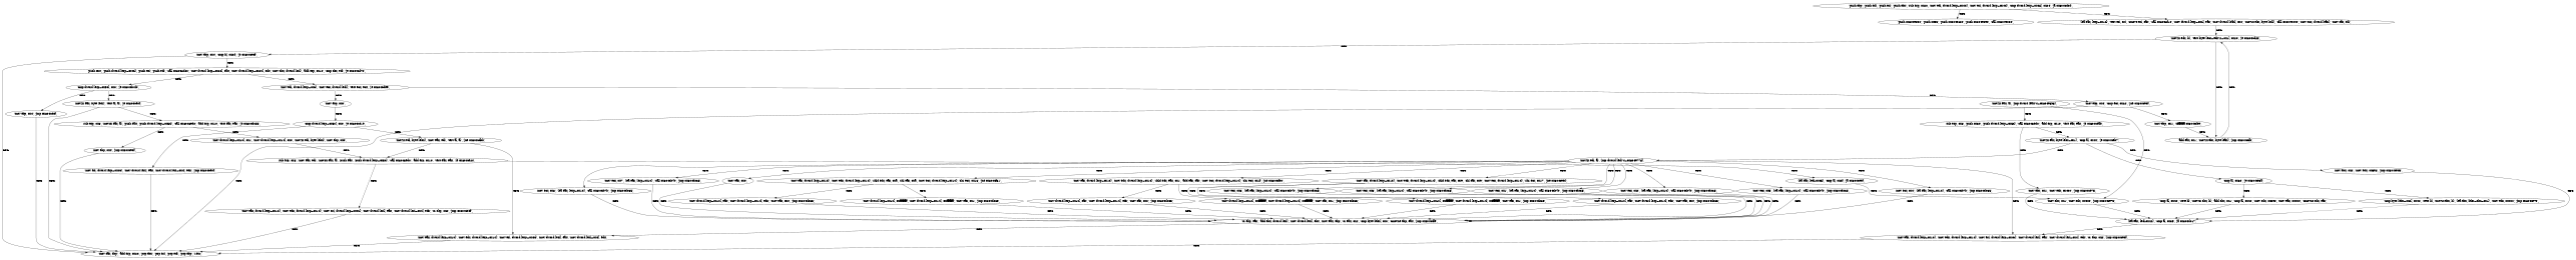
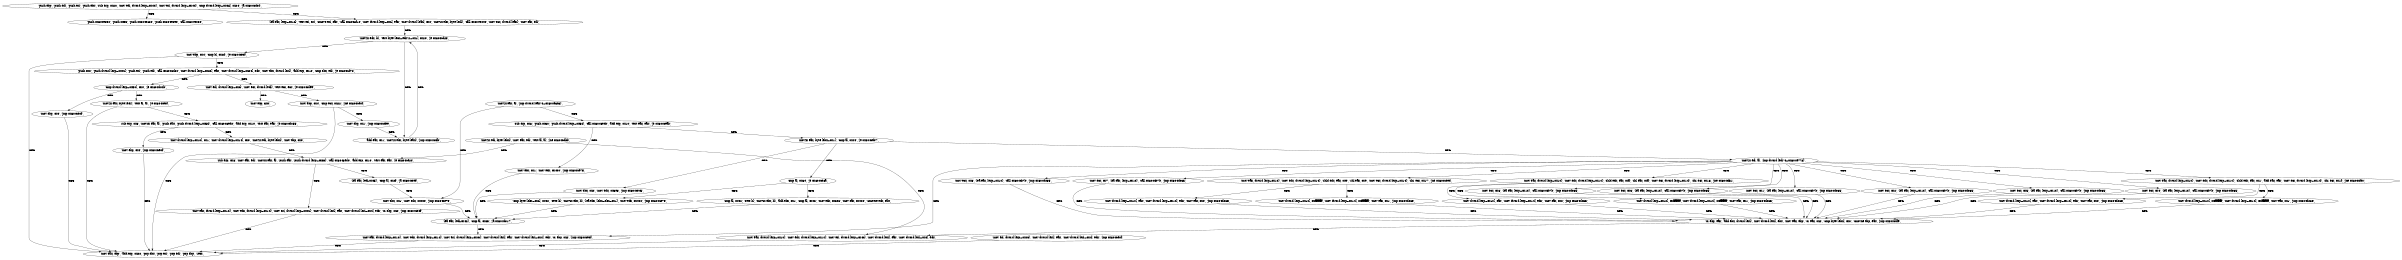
  digraph {
    n1 [label="'push ebp', 'push edi', 'push esi', 'push ebx', 'sub esp, 0x2c', 'mov edi, dword [esp+0x40]', 'mov esi, dword [esp+0x44]', 'cmp dword [esp+0x48], 0x24', 'ja 0x804cd0d', "]
    n2 [label="'push 0x804e850', 'push 0x55', 'push 0x804e680', 'push 0x804e690', 'call 0x8049030', "]
    n3 [label="'lea eax, [esp+0x1c]', 'test esi, esi', 'cmove esi, eax', 'call 0x8048f10', 'mov dword [esp+0xc], eax', 'mov dword [eax], 0x0', 'movzx ebx, byte [edi]', 'call 0x8049040', 'mov ecx, dword [eax]', 'mov eax, edi', "]
    n4 [label="'movzx edx, bl', 'test byte [ecx+edx*2+0x1], 0x20', 'je 0x804cd23', "]
    n5 [label="'mov ebp, 0x4', 'cmp bl, 0x2d', 'je 0x804ce0f', "]
    n6 [label="'add eax, 0x1', 'movzx ebx, byte [eax]', 'jmp 0x804ccfb', "]
    n7 [label="'mov eax, ebp', 'add esp, 0x2c', 'pop ebx', 'pop esi', 'pop edi', 'pop ebp', 'retn', "]
    n8 [label="'push 0x0', 'push dword [esp+0x4c]', 'push esi', 'push edi', 'call 0x8048d80', 'mov dword [esp+0x20], eax', 'mov dword [esp+0x24], edx', 'mov ebx, dword [esi]', 'add esp, 0x10', 'cmp ebx, edi', 'je 0x804cd72', "]
    n9 [label="'cmp dword [esp+0x50], 0x0', 'je 0x804d04b', "]
    n10 [label="'mov edi, dword [esp+0xc]', 'mov ecx, dword [edi]', 'test ecx, ecx', 'je 0x804cde9', "]
    n11 [label="'mov ebp, 0x4', 'jmp 0x804ce0f', "]
    n12 [label="'movzx eax, byte [edi]', 'test al, al', 'je 0x804ce0f', "]
-   n13 [label="'mov ebp, 0x0', "]
+   n13 [label="'mov ebp, 3x0',"]
    n14 [label="'mov ebp, 0x4', 'cmp ecx, 0x22', 'jne 0x804ce0f', "]
    n15 [label="'sub esp, 0x8', 'movsx eax, al', 'push eax', 'push dword [esp+0x5c]', 'call 0x8048ed0', 'add esp, 0x10', 'test eax, eax', 'je 0x804d055', "]
-   n16 [label="'cmp dword [esp+0x50], 0x0', 'je 0x804ce19', "]
-   n17 [label="'mov ebp, 0x1', 'xffffffff 0x804cdee',"]
+   n17 [label="'mov ebp, 0x1', 'jmp 0x804cdee', "]
    n18 [label="'mov ebp, 0x4', 'jmp 0x804ce0f', "]
    n19 [label="'mov dword [esp+0x10], 0x1', 'mov dword [esp+0x14], 0x0', 'movzx edi, byte [ebx]', 'mov ebp, 0x0', "]
    n20 [label="'mov esi, dword [esp+0x4c]', 'mov dword [esi], eax', 'mov dword [esi+0x4], edx', 'jmp 0x804ce0f', "]
    n21 [label="'movzx edi, byte [ebx]', 'mov eax, edi', 'test al, al', 'jne 0x804cdbb', "]
    n22 [label="'sub esp, 0x8', 'mov eax, edi', 'movsx eax, al', 'push eax', 'push dword [esp+0x5c]', 'call 0x8048ed0', 'add esp, 0x10', 'test eax, eax', 'je 0x804ce24', "]
    n23 [label="'mov eax, dword [esp+0x10]', 'mov edx, dword [esp+0x14]', 'mov esi, dword [esp+0x4c]', 'mov dword [esi], eax', 'mov dword [esi+0x4], edx', "]
    n24 [label="'mov eax, dword [esp+0x10]', 'mov edx, dword [esp+0x14]', 'mov esi, dword [esp+0x4c]', 'mov dword [esi], eax', 'mov dword [esi+0x4], edx', 'or ebp, 0x2', 'jmp 0x804ce0f', "]
    n25 [label="'lea eax, [edi-0x45]', 'cmp al, 0x2f', 'ja 0x804ce9f', "]
    n26 [label="'mov ebx, 0x1', 'mov edx, 0x400', 'jmp 0x804ce75', "]
    n27 [label="'lea eax, [edi-0x42]', 'cmp al, 0x35', 'ja 0x804d017', "]
    n28 [label="'movzx eax, al', 'jmp dword [eax*4+0x804e6b8]', "]
    n29 [label="'sub esp, 0x8', 'push 0x30', 'push dword [esp+0x5c]', 'call 0x8048ed0', 'add esp, 0x10', 'test eax, eax', 'je 0x804ceab', "]
    n30 [label="'mov eax, dword [esp+0x10]', 'mov edx, dword [esp+0x14]', 'mov esi, dword [esp+0x4c]', 'mov dword [esi], eax', 'mov dword [esi+0x4], edx', 'or ebp, 0x2', 'jmp 0x804ce0f', "]
    n31 [label="'mov ebx, 0x1', 'mov edx, 0x400', 'jmp 0x804ce75', "]
    n32 [label="'movzx eax, byte [ebx+0x1]', 'cmp al, 0x44', 'je 0x804ceb7', "]
    n33 [label="'movzx edi, al', 'jmp dword [edi*4+0x804e778]', "]
    n34 [label="'mov eax, dword [esp+0x10]', 'mov edx, dword [esp+0x14]', 'shld edx, eax, 0x9', 'shl eax, 0x9', 'mov ecx, dword [esp+0x14]', 'shr ecx, 0x17', 'jne 0x804ceed', "]
    n35 [label="'mov eax, dword [esp+0x10]', 'mov edx, dword [esp+0x14]', 'shld edx, eax, 0xa', 'shl eax, 0xa', 'mov ecx, dword [esp+0x14]', 'shr ecx, 0x16', 'jne 0x804cf31', "]
    n36 [label="'mov ecx, 0x6', 'lea eax, [esp+0x10]', 'call 0x804cb7b', 'jmp 0x804d035', "]
    n37 [label="'mov ecx, 0x3', 'lea eax, [esp+0x10]', 'call 0x804cb7b', 'jmp 0x804d035', "]
    n38 [label="'mov ecx, 0x1', 'lea eax, [esp+0x10]', 'call 0x804cb7b', 'jmp 0x804d035', "]
    n39 [label="'mov ecx, 0x2', 'lea eax, [esp+0x10]', 'call 0x804cb7b', 'jmp 0x804d035', "]
    n40 [label="'mov ecx, 0x5', 'lea eax, [esp+0x10]', 'call 0x804cb7b', 'jmp 0x804d035', "]
    n41 [label="'mov ecx, 0x4', 'lea eax, [esp+0x10]', 'call 0x804cb7b', 'jmp 0x804d035', "]
    n42 [label="'mov eax, dword [esp+0x10]', 'mov edx, dword [esp+0x14]', 'shld edx, eax, 0x1', 'add eax, eax', 'mov ecx, dword [esp+0x14]', 'shr ecx, 0x1f', 'jne 0x804cfe0', "]
    n43 [label="'mov ecx, 0x8', 'lea eax, [esp+0x10]', 'call 0x804cb7b', 'jmp 0x804d035', "]
    n44 [label="'mov ecx, 0x7', 'lea eax, [esp+0x10]', 'call 0x804cb7b', 'jmp 0x804d035', "]
-   n45 [label="'mov eax, 0x0', "]
    n46 [label="'mov ebx, 0x2', 'mov edx, 0x3e8', 'jmp 0x804ce45',"]
    n47 [label="'cmp al, 0x64', 'je 0x804ce8a',"]
    n48 [label="'mov dword [esp+0x10], 0xffffffff', 'mov dword [esp+0x14], 0xffffffff', 'mov eax, 0x1', 'jmp 0x804d035', "]
    n49 [label="'mov dword [esp+0x10], eax', 'mov dword [esp+0x14], edx', 'mov eax, 0x0', 'jmp 0x804d035', "]
    n50 [label="'mov dword [esp+0x10], 0xffffffff', 'mov dword [esp+0x14], 0xffffffff', 'mov eax, 0x1', 'jmp 0x804d035', "]
    n51 [label="'mov dword [esp+0x10], eax', 'mov dword [esp+0x14], edx', 'mov eax, 0x0', 'jmp 0x804d035', "]
    n52 [label="'or ebp, eax', 'add ebx, dword [esi]', 'mov dword [esi], ebx', 'mov eax, ebp', 'or eax, 0x2', 'cmp byte [ebx], 0x0', 'cmovne ebp, eax', 'jmp 0x804cdfe', "]
    n53 [label="'mov dword [esp+0x10], 0xffffffff', 'mov dword [esp+0x14], 0xffffffff', 'mov eax, 0x1', 'jmp 0x804d035', "]
    n54 [label="'mov dword [esp+0x10], eax', 'mov dword [esp+0x14], edx', 'mov eax, 0x0', 'jmp 0x804d035', "]
    n55 [label="'cmp byte [ebx+0x2], 0x42', 'sete bl', 'movzx ebx, bl', 'lea ebx, [ebx+ebx+0x1]', 'mov edx, 0x400', 'jmp 0x804ce75', "]
    n56 [label="'cmp al, 0x42', 'sete bl', 'movzx ebx, bl', 'add ebx, 0x1', 'cmp al, 0x42', 'mov edx, 0x3e8', 'mov eax, 0x400', 'cmovne edx, eax', "]
    n1 -> n2 [label=CFG]
    n1 -> n3 [label=CFG]
    n3 -> n4 [label=CFG]
    n4 -> n5 [label=CFG]
    n4 -> n6 [label=CFG]
    n5 -> n7 [label=CFG]
    n5 -> n8 [label=CFG]
    n6 -> n4 [label=CFG]
    n8 -> n9 [label=CFG]
    n8 -> n10 [label=CFG]
    n9 -> n11 [label=CFG]
    n9 -> n12 [label=CFG]
    n10 -> n13 [label=CFG]
    n10 -> n14 [label=CFG]
    n11 -> n7 [label=CFG]
    n12 -> n7 [label=CFG]
    n12 -> n15 [label=CFG]
-   n13 -> n16 [label=CFG]
    n14 -> n7 [label=CFG]
    n14 -> n17 [label=CFG]
    n15 -> n18 [label=CFG]
    n15 -> n19 [label=CFG]
-   n16 -> n20 [label=CFG]
-   n16 -> n21 [label=CFG]
    n17 -> n6 [label=CFG]
    n18 -> n7 [label=CFG]
    n19 -> n22 [label=CFG]
    n20 -> n7 [label=CFG]
    n21 -> n22 [label=CFG]
    n21 -> n23 [label=CFG]
    n22 -> n24 [label=CFG]
    n22 -> n25 [label=CFG]
    n23 -> n7 [label=CFG]
    n24 -> n7 [label=CFG]
    n25 -> n26 [label=CFG]
    n26 -> n27 [label=CFG]
    n27 -> n30 [label=CFG]
    n28 -> n26 [label=CFG]
    n28 -> n29 [label=CFG]
    n29 -> n31 [label=CFG]
    n29 -> n32 [label=CFG]
    n30 -> n7 [label=CFG]
    n31 -> n27 [label=CFG]
    n32 -> n33 [label=CFG]
    n32 -> n46 [label=CFG]
    n32 -> n47 [label=CFG]
    n33 -> n30 [label=CFG]
    n33 -> n34 [label=CFG]
    n33 -> n35 [label=CFG]
    n33 -> n36 [label=CFG]
    n33 -> n37 [label=CFG]
    n33 -> n38 [label=CFG]
    n33 -> n39 [label=CFG]
    n33 -> n40 [label=CFG]
    n33 -> n41 [label=CFG]
    n33 -> n42 [label=CFG]
    n33 -> n43 [label=CFG]
    n33 -> n44 [label=CFG]
-   n33 -> n45 [label=CFG]
    n34 -> n48 [label=CFG]
    n34 -> n49 [label=CFG]
    n35 -> n50 [label=CFG]
    n35 -> n51 [label=CFG]
    n36 -> n52 [label=CFG]
    n37 -> n52 [label=CFG]
    n38 -> n52 [label=CFG]
    n39 -> n52 [label=CFG]
    n40 -> n52 [label=CFG]
    n41 -> n52 [label=CFG]
    n42 -> n53 [label=CFG]
    n42 -> n54 [label=CFG]
    n43 -> n52 [label=CFG]
    n44 -> n52 [label=CFG]
-   n45 -> n52 [label=CFG]
    n46 -> n27 [label=CFG]
    n47 -> n55 [label=CFG]
    n47 -> n56 [label=CFG]
    n48 -> n52 [label=CFG]
    n49 -> n52 [label=CFG]
    n50 -> n52 [label=CFG]
    n51 -> n52 [label=CFG]
    n52 -> n23 [label=CFG]
    n53 -> n52 [label=CFG]
    n54 -> n52 [label=CFG]
    n55 -> n27 [label=CFG]
    n56 -> n27 [label=CFG]
  }
